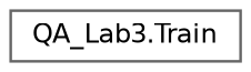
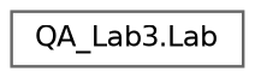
  digraph {
    rankdir=LR
-   n1 [color=grey40 fillcolor=white fontname=Helvetica fontsize=10 height=0.2 label="QA_Lab3.Train" shape=box style=filled width=0.4]
+   n1 [color=grey40 fillcolor=white fontname=Helvetica fontsize=10 height=0.2 label="QA_Lab3.Lab" shape=box style=filled width=0.4]
  }
